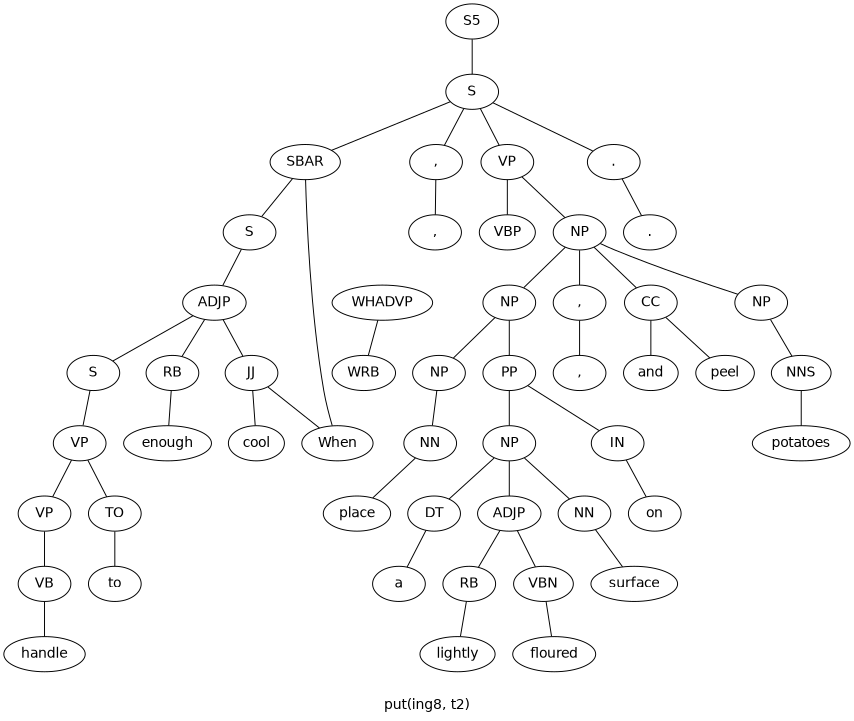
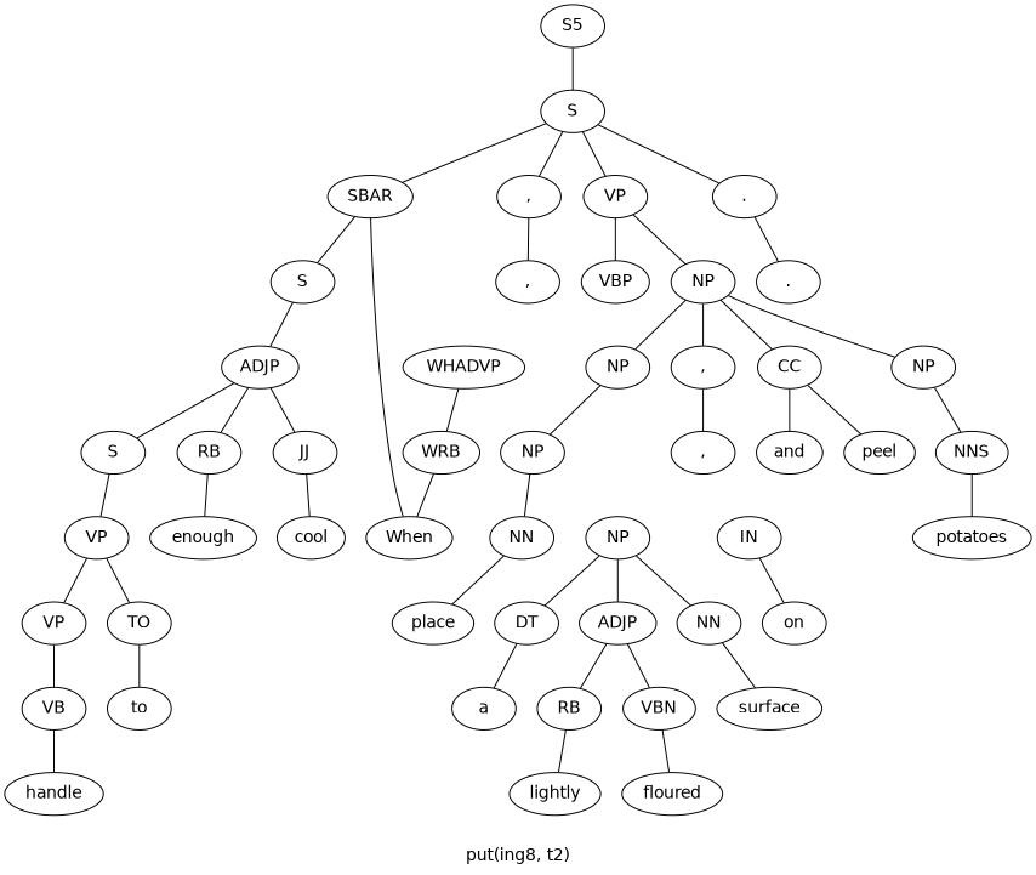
  graph {
    fontname="DejaVu Sans"
    label="put(ing8, t2)"
    node [fontname="DejaVu Sans"]
    edge [fontname="DejaVu Sans"]
    n1 [label=S5]
    n2 [label=S]
    n3 [label=SBAR]
    n4 [label=","]
    n5 [label=VP]
    n6 [label="."]
    n7 [label=S]
    n8 [label=When]
    n9 [label=","]
    n10 [label=VBP]
    n11 [label=NP]
    n12 [label="."]
    n13 [label=WHADVP]
    n14 [label=WRB]
    n15 [label=ADJP]
    n16 [label=JJ]
    n17 [label=RB]
    n18 [label=S]
    n19 [label=cool]
    n20 [label=enough]
    n21 [label=VP]
    n22 [label=TO]
    n23 [label=VP]
    n24 [label=to]
    n25 [label=VB]
    n26 [label=handle]
    n27 [label=NP]
    n28 [label=","]
    n29 [label=CC]
    n30 [label=NP]
    n31 [label=peel]
    n32 [label=NNS]
    n33 [label=","]
    n34 [label=and]
    n35 [label=NP]
-   n36 [label=PP]
    n37 [label=potatoes]
    n38 [label=NN]
    n39 [label=IN]
    n40 [label=NP]
    n41 [label=place]
    n42 [label=on]
    n43 [label=DT]
    n44 [label=ADJP]
    n45 [label=NN]
    n46 [label=a]
    n47 [label=RB]
    n48 [label=VBN]
    n49 [label=surface]
    n50 [label=lightly]
    n51 [label=floured]
    n1 -- n2
    n2 -- n3
    n2 -- n4
    n2 -- n5
    n2 -- n6
    n3 -- n7
    n3 -- n8
    n4 -- n9
    n5 -- n10
    n5 -- n11
    n6 -- n12
    n7 -- n15
    n11 -- n27
    n11 -- n28
    n11 -- n29
    n11 -- n30
    n13 -- n14
-   n16 -- n8
+   n14 -- n8
    n15 -- n16
    n15 -- n17
    n15 -- n18
    n16 -- n19
    n17 -- n20
    n18 -- n21
    n21 -- n22
    n21 -- n23
    n22 -- n24
    n23 -- n25
    n25 -- n26
    n27 -- n32
    n28 -- n33
    n29 -- n31
    n29 -- n34
    n30 -- n35
-   n30 -- n36
    n32 -- n37
    n35 -- n38
-   n36 -- n39
-   n36 -- n40
    n38 -- n41
    n39 -- n42
    n40 -- n43
    n40 -- n44
    n40 -- n45
    n43 -- n46
    n44 -- n47
    n44 -- n48
    n45 -- n49
    n47 -- n50
    n48 -- n51
  }
